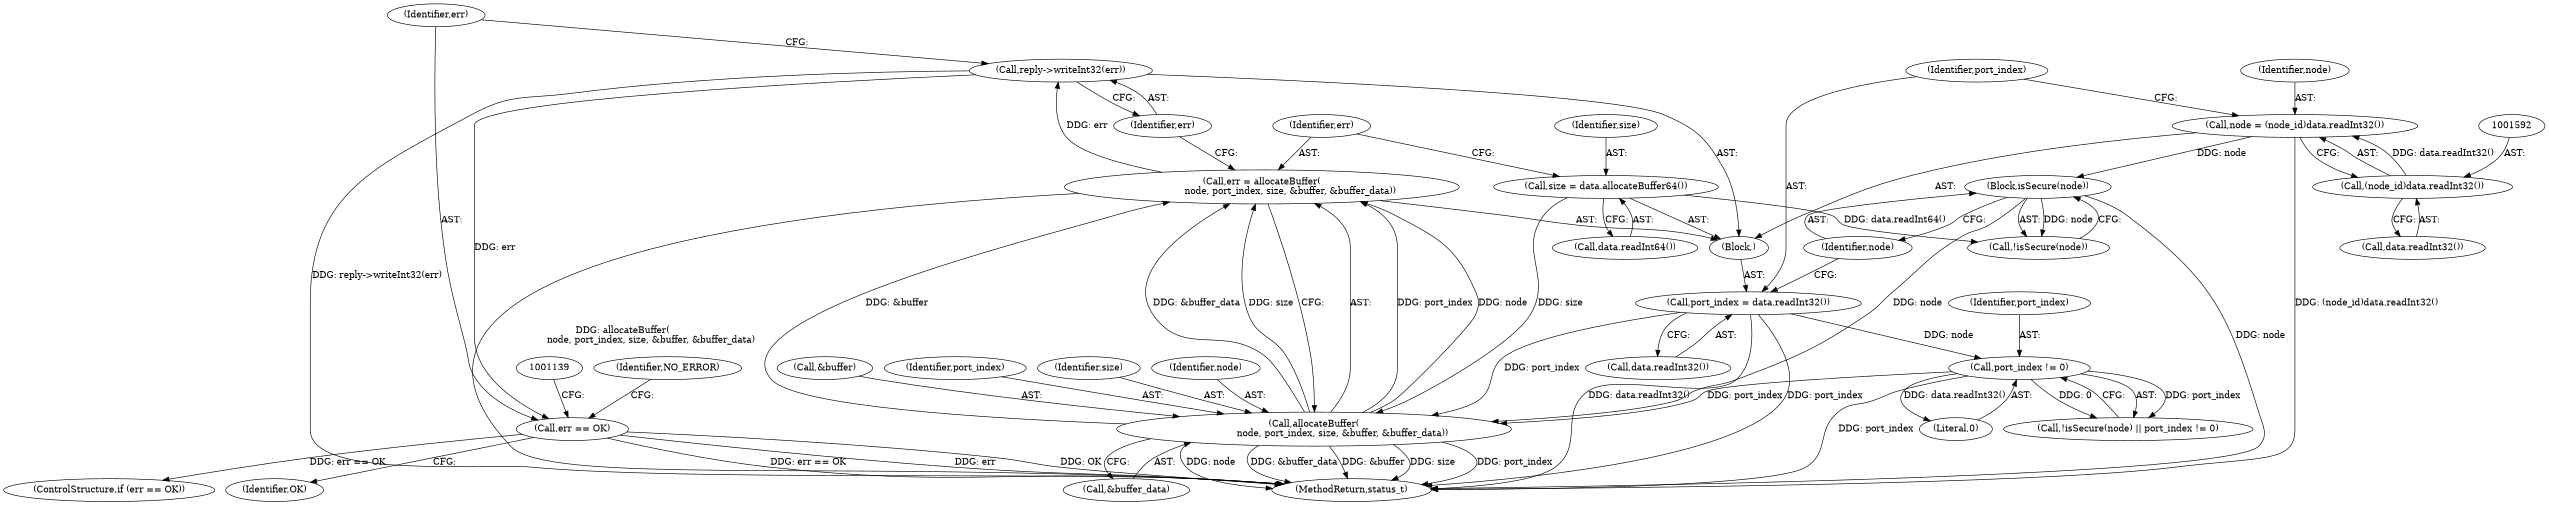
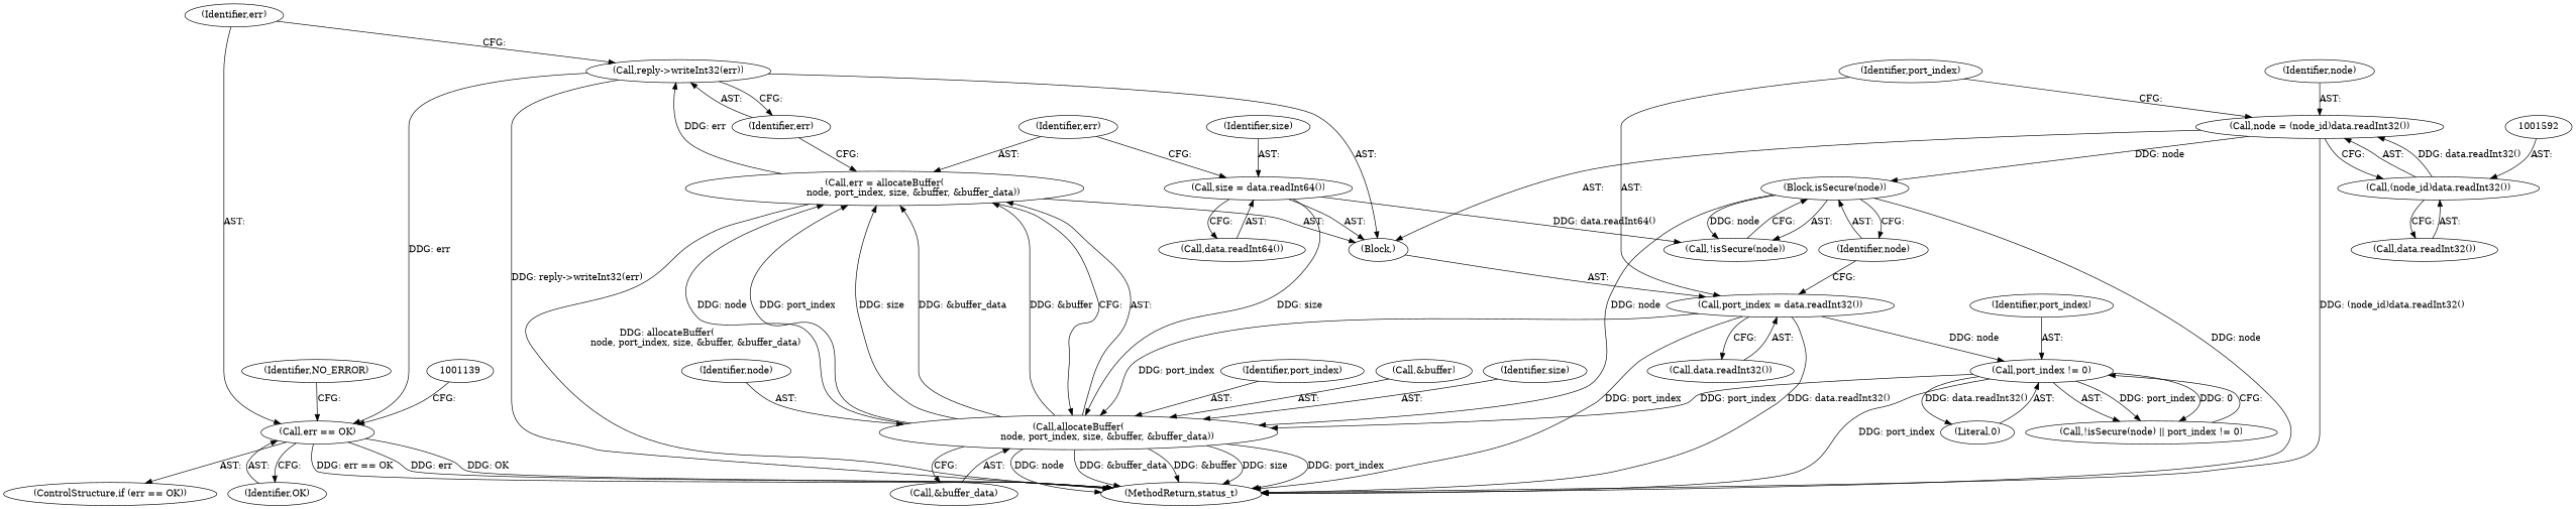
  digraph {
    n1 [label="(Call,reply->writeInt32(err))"]
    n2 [label="(Call,err == OK)"]
    n3 [label="(Identifier,err)"]
    n4 [label="(Block,)"]
    n5 [label="(MethodReturn,status_t)"]
    n6 [label="(ControlStructure,if (err == OK))"]
    n7 [label="(Identifier,OK)"]
    n8 [label="(Call,err = allocateBuffer(\n                    node, port_index, size, &buffer, &buffer_data))"]
    n9 [label="(Call,port_index = data.readInt32())"]
    n10 [label="(Call,allocateBuffer(\n                    node, port_index, size, &buffer, &buffer_data))"]
    n11 [label="(Call,&buffer_data)"]
    n12 [label="(Block,isSecure(node))"]
    n13 [label="(Call,!isSecure(node))"]
    n14 [label="(Identifier,node)"]
    n15 [label="(Call,node = (node_id)data.readInt32())"]
    n16 [label="(Call,(node_id)data.readInt32())"]
    n17 [label="(Call,data.readInt32())"]
    n18 [label="(Call,port_index != 0)"]
    n19 [label="(Literal,0)"]
    n20 [label="(Call,!isSecure(node) || port_index != 0)"]
    n21 [label="(Call,data.readInt32())"]
-   n22 [label="(Call,size = data.allocateBuffer64())"]
+   n22 [label="(Call,size = data.readInt64())"]
    n23 [label="(Call,data.readInt64())"]
    n24 [label="(Call,&buffer)"]
    n25 [label="(Identifier,port_index)"]
    n26 [label="(Identifier,size)"]
    n27 [label="(Identifier,port_index)"]
    n28 [label="(Identifier,port_index)"]
    n29 [label="(Identifier,size)"]
    n30 [label="(Identifier,NO_ERROR)"]
    n31 [label="(Identifier,node)"]
    n32 [label="(Identifier,node)"]
    n33 [label="(Identifier,err)"]
    n34 [label="(Identifier,err)"]
    n35 [label=1001592]
    1001139
    n1 -> n2 [label="DDG: err"]
    n1 -> n3 [label="CFG: "]
    n1 -> n4 [label="AST: "]
    n1 -> n5 [label="DDG: reply->writeInt32(err)"]
    n2 -> n5 [label="DDG: err"]
    n2 -> n5 [label="DDG: OK"]
    n2 -> n5 [label="DDG: err == OK"]
-   n2 -> n6 [label="DDG: err == OK"]
+   n2 -> n6 [label="AST: "]
    n2 -> n7 [label="CFG: "]
    n3 -> n1 [label="AST: "]
    n3 -> n8 [label="CFG: "]
    n4 -> n9 [label="AST: "]
+   n7 -> n2 [label="AST: "]
    n8 -> n1 [label="DDG: err"]
    n8 -> n4 [label="AST: "]
    n8 -> n5 [label="DDG: allocateBuffer(\n                    node, port_index, size, &buffer, &buffer_data)"]
    n8 -> n10 [label="CFG: "]
    n9 -> n5 [label="DDG: data.readInt32()"]
    n9 -> n5 [label="DDG: port_index"]
    n9 -> n10 [label="DDG: port_index"]
    n9 -> n18 [label="DDG: node"]
    n9 -> n21 [label="CFG: "]
    n10 -> n5 [label="DDG: port_index"]
    n10 -> n5 [label="DDG: node"]
    n10 -> n5 [label="DDG: &buffer_data"]
    n10 -> n5 [label="DDG: &buffer"]
    n10 -> n5 [label="DDG: size"]
    n10 -> n8 [label="AST: "]
    n10 -> n8 [label="DDG: port_index"]
    n10 -> n8 [label="DDG: size"]
    n10 -> n8 [label="DDG: node"]
    n10 -> n8 [label="DDG: &buffer"]
    n10 -> n8 [label="DDG: &buffer_data"]
    n10 -> n11 [label="CFG: "]
    n11 -> n10 [label="AST: "]
    n12 -> n5 [label="DDG: node"]
    n12 -> n10 [label="DDG: node"]
    n12 -> n13 [label="AST: "]
    n12 -> n13 [label="DDG: node"]
    n12 -> n14 [label="CFG: "]
    n13 -> n12 [label="CFG: "]
    n14 -> n9 [label="CFG: "]
    n14 -> n12 [label="AST: "]
    n15 -> n4 [label="AST: "]
    n15 -> n5 [label="DDG: (node_id)data.readInt32()"]
    n15 -> n12 [label="DDG: node"]
    n15 -> n16 [label="CFG: "]
    n16 -> n15 [label="AST: "]
    n16 -> n15 [label="DDG: data.readInt32()"]
    n16 -> n17 [label="CFG: "]
    n17 -> n16 [label="AST: "]
    n18 -> n5 [label="DDG: port_index"]
    n18 -> n10 [label="DDG: port_index"]
    n18 -> n19 [label="DDG: data.readInt32()"]
    n18 -> n20 [label="AST: "]
    n18 -> n20 [label="DDG: port_index"]
    n18 -> n20 [label="DDG: 0"]
    n19 -> n18 [label="AST: "]
    n20 -> n18 [label="CFG: "]
    n21 -> n9 [label="AST: "]
    n22 -> n4 [label="AST: "]
    n22 -> n10 [label="DDG: size"]
    n22 -> n13 [label="DDG: data.readInt64()"]
    n22 -> n23 [label="CFG: "]
    n23 -> n22 [label="AST: "]
    n24 -> n10 [label="AST: "]
    n25 -> n10 [label="AST: "]
    n26 -> n22 [label="AST: "]
    n27 -> n9 [label="AST: "]
    n27 -> n15 [label="CFG: "]
    n28 -> n18 [label="AST: "]
    n29 -> n10 [label="AST: "]
    n30 -> n2 [label="CFG: "]
    n31 -> n15 [label="AST: "]
    n32 -> n10 [label="AST: "]
    n33 -> n1 [label="CFG: "]
    n33 -> n2 [label="AST: "]
    n34 -> n8 [label="AST: "]
    n34 -> n22 [label="CFG: "]
    n35 -> n16 [label="AST: "]
    1001139 -> n2 [label="CFG: "]
  }
